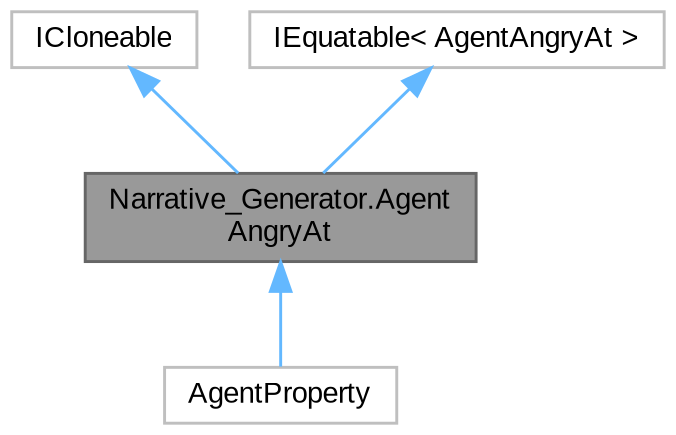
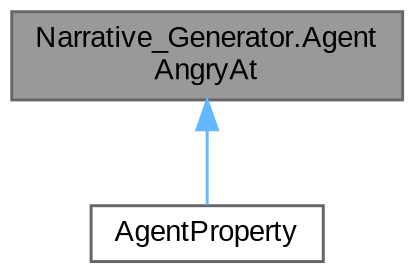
  digraph {
    fontname="Liberation Sans"
    node [color=gray40 fillcolor=white fontname="Liberation Sans" fontsize=10 shape=box style=filled]
    edge [color=steelblue1 dir=back fontname="Liberation Sans" fontsize=10 labelfontname=Helvetica labelfontsize=10 style=solid]
    n1 [fillcolor=grey60 fontcolor=black height=0.2 label="Narrative_Generator.Agent\lAngryAt" width=0.4]
-   n2 [color=grey75 height=0.2 label=AgentProperty width=0.4]
-   n3 [color=grey75 height=0.2 label=ICloneable width=0.4]
-   n4 [color=grey75 height=0.2 label="IEquatable\< AgentAngryAt \>" width=0.4]
+   n2 [height=0.2 label=AgentProperty width=0.4]
    n1 -> n2
-   n3 -> n1
-   n4 -> n1
  }
